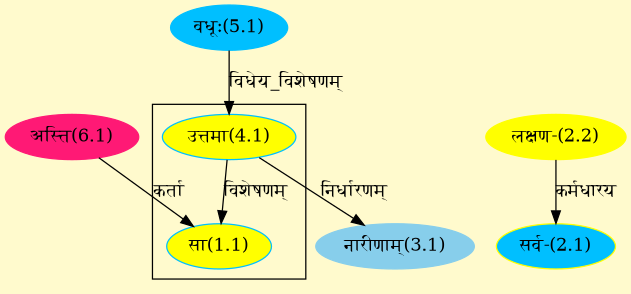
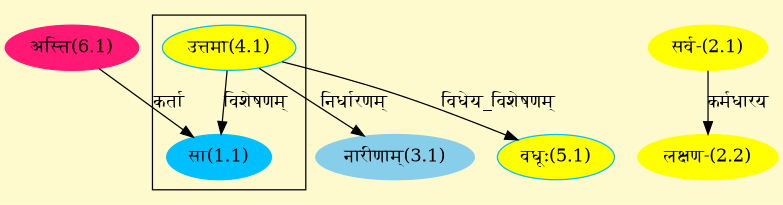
  digraph {
    bgcolor=lemonchiffon1
    compound=true
    rankdir=BT
    node [color="#00BFFF" style=filled]
    edge [dir=back]
-   n1 [label="सा(1.1)" fillcolor="#FFFF00"]
+   n1 [label="सा(1.1)"]
    n2 [fillcolor="#FFFF00" label="उत्तमा(4.1)"]
    n3 [color="#FF1975" label="अस्ति(6.1)"]
-   n4 [color="#FFFF00" label="सर्व-(2.1)" fillcolor="#00BFFF"]
+   n4 [color="#FFFF00" label="सर्व-(2.1)"]
    n5 [color="#FFFF00" label="लक्षण-(2.2)"]
    n6 [color="#87CEEB" label="नारीणाम्(3.1)"]
-   n7 [label="वधूः(5.1)"]
+   n7 [label="वधूः(5.1)" fillcolor="#FFFF00"]
    subgraph cluster_1 {
      n1
      n2
    }
    n1 -> n2 [label="विशेषणम्"]
    n1 -> n3 [label="कर्ता"]
-   n4 -> n5 [label="कर्मधारय"]
+   n5 -> n4 [label="कर्मधारय"]
    n6 -> n2 [label="निर्धारणम्"]
-   n2 -> n7 [label="विधेय_विशेषणम्"]
+   n7 -> n2 [label="विधेय_विशेषणम्"]
  }
